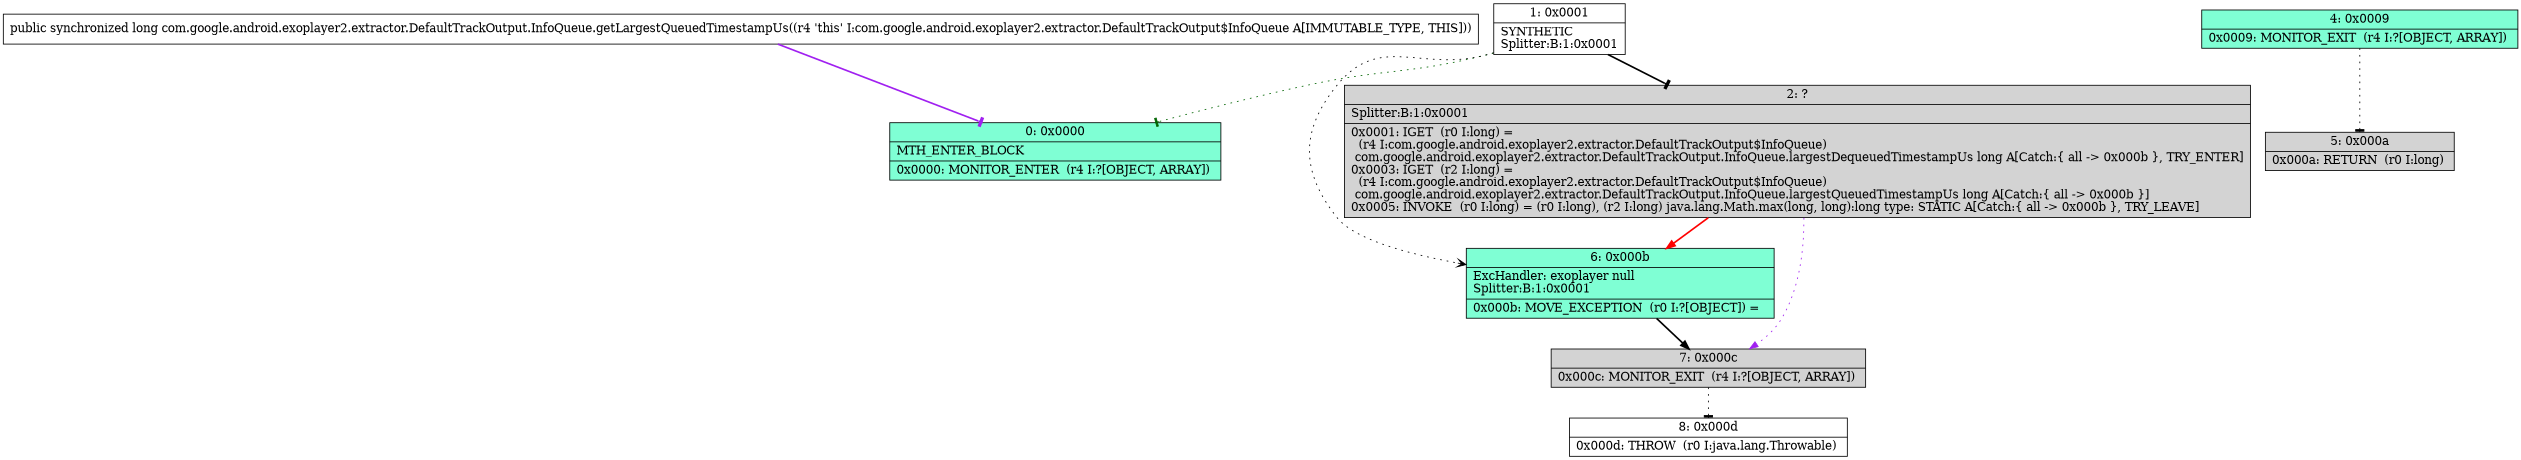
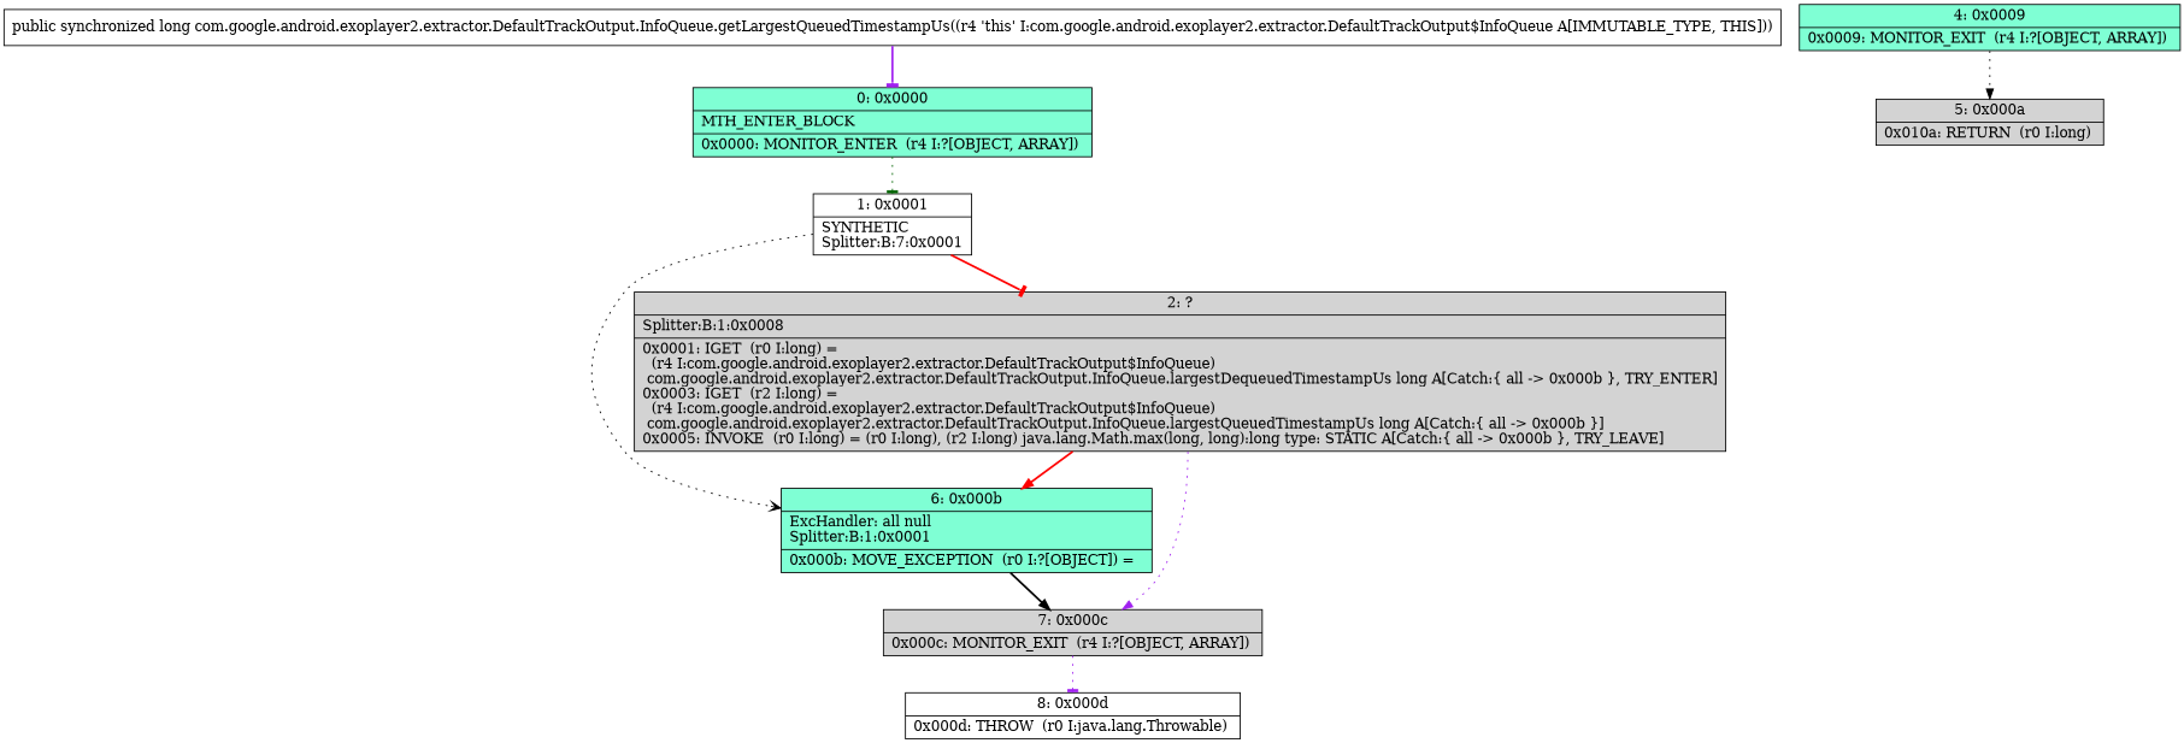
  digraph {
    node [fillcolor=aquamarine shape=record style=filled]
    edge [arrowhead=tee color=black style=dotted]
    n1 [label="{0\:\ 0x0000|MTH_ENTER_BLOCK\l|0x0000: MONITOR_ENTER  (r4 I:?[OBJECT, ARRAY]) \l}"]
-   n2 [fillcolor=white label="{1\:\ 0x0001|SYNTHETIC\lSplitter:B:1:0x0001\l}"]
-   n3 [fillcolor=lightgrey label="{2\:\ ?|Splitter:B:1:0x0001\l|0x0001: IGET  (r0 I:long) = \l  (r4 I:com.google.android.exoplayer2.extractor.DefaultTrackOutput$InfoQueue)\l com.google.android.exoplayer2.extractor.DefaultTrackOutput.InfoQueue.largestDequeuedTimestampUs long A[Catch:\{ all \-\> 0x000b \}, TRY_ENTER]\l0x0003: IGET  (r2 I:long) = \l  (r4 I:com.google.android.exoplayer2.extractor.DefaultTrackOutput$InfoQueue)\l com.google.android.exoplayer2.extractor.DefaultTrackOutput.InfoQueue.largestQueuedTimestampUs long A[Catch:\{ all \-\> 0x000b \}]\l0x0005: INVOKE  (r0 I:long) = (r0 I:long), (r2 I:long) java.lang.Math.max(long, long):long type: STATIC A[Catch:\{ all \-\> 0x000b \}, TRY_LEAVE]\l}"]
-   n4 [label="{6\:\ 0x000b|ExcHandler: exoplayer null\lSplitter:B:1:0x0001\l|0x000b: MOVE_EXCEPTION  (r0 I:?[OBJECT]) =  \l}"]
+   n2 [fillcolor=white label="{1\:\ 0x0001|SYNTHETIC\lSplitter:B:7:0x0001\l}"]
+   n3 [fillcolor=lightgrey label="{2\:\ ?|Splitter:B:1:0x0008\l|0x0001: IGET  (r0 I:long) = \l  (r4 I:com.google.android.exoplayer2.extractor.DefaultTrackOutput$InfoQueue)\l com.google.android.exoplayer2.extractor.DefaultTrackOutput.InfoQueue.largestDequeuedTimestampUs long A[Catch:\{ all \-\> 0x000b \}, TRY_ENTER]\l0x0003: IGET  (r2 I:long) = \l  (r4 I:com.google.android.exoplayer2.extractor.DefaultTrackOutput$InfoQueue)\l com.google.android.exoplayer2.extractor.DefaultTrackOutput.InfoQueue.largestQueuedTimestampUs long A[Catch:\{ all \-\> 0x000b \}]\l0x0005: INVOKE  (r0 I:long) = (r0 I:long), (r2 I:long) java.lang.Math.max(long, long):long type: STATIC A[Catch:\{ all \-\> 0x000b \}, TRY_LEAVE]\l}"]
+   n4 [label="{6\:\ 0x000b|ExcHandler: all null\lSplitter:B:1:0x0001\l|0x000b: MOVE_EXCEPTION  (r0 I:?[OBJECT]) =  \l}"]
    n5 [fillcolor=lightgrey label="{7\:\ 0x000c|0x000c: MONITOR_EXIT  (r4 I:?[OBJECT, ARRAY]) \l}"]
    n6 [label="{4\:\ 0x0009|0x0009: MONITOR_EXIT  (r4 I:?[OBJECT, ARRAY]) \l}"]
-   n7 [fillcolor=lightgrey label="{5\:\ 0x000a|0x000a: RETURN  (r0 I:long) \l}"]
+   n7 [fillcolor=lightgrey label="{5\:\ 0x000a|0x010a: RETURN  (r0 I:long) \l}"]
    n8 [fillcolor=white label="{8\:\ 0x000d|0x000d: THROW  (r0 I:java.lang.Throwable) \l}"]
    n9 [fillcolor=white label="{public synchronized long com.google.android.exoplayer2.extractor.DefaultTrackOutput.InfoQueue.getLargestQueuedTimestampUs((r4 'this' I:com.google.android.exoplayer2.extractor.DefaultTrackOutput$InfoQueue A[IMMUTABLE_TYPE, THIS])) }"]
-   n2 -> n1 [color=darkgreen]
-   n2 -> n3 [style=bold]
+   n1 -> n2 [color=darkgreen]
+   n2 -> n3 [color=red style=bold]
    n2 -> n4 [arrowhead=vee]
    n3 -> n4 [arrowhead=normal color=red style=bold]
    n3 -> n5 [arrowhead=normal color=purple]
    n4 -> n5 [arrowhead=normal style=bold]
-   n5 -> n8
-   n6 -> n7
+   n5 -> n8 [color=purple]
+   n6 -> n7 [arrowhead=normal]
    n9 -> n1 [color=purple style=bold]
  }
